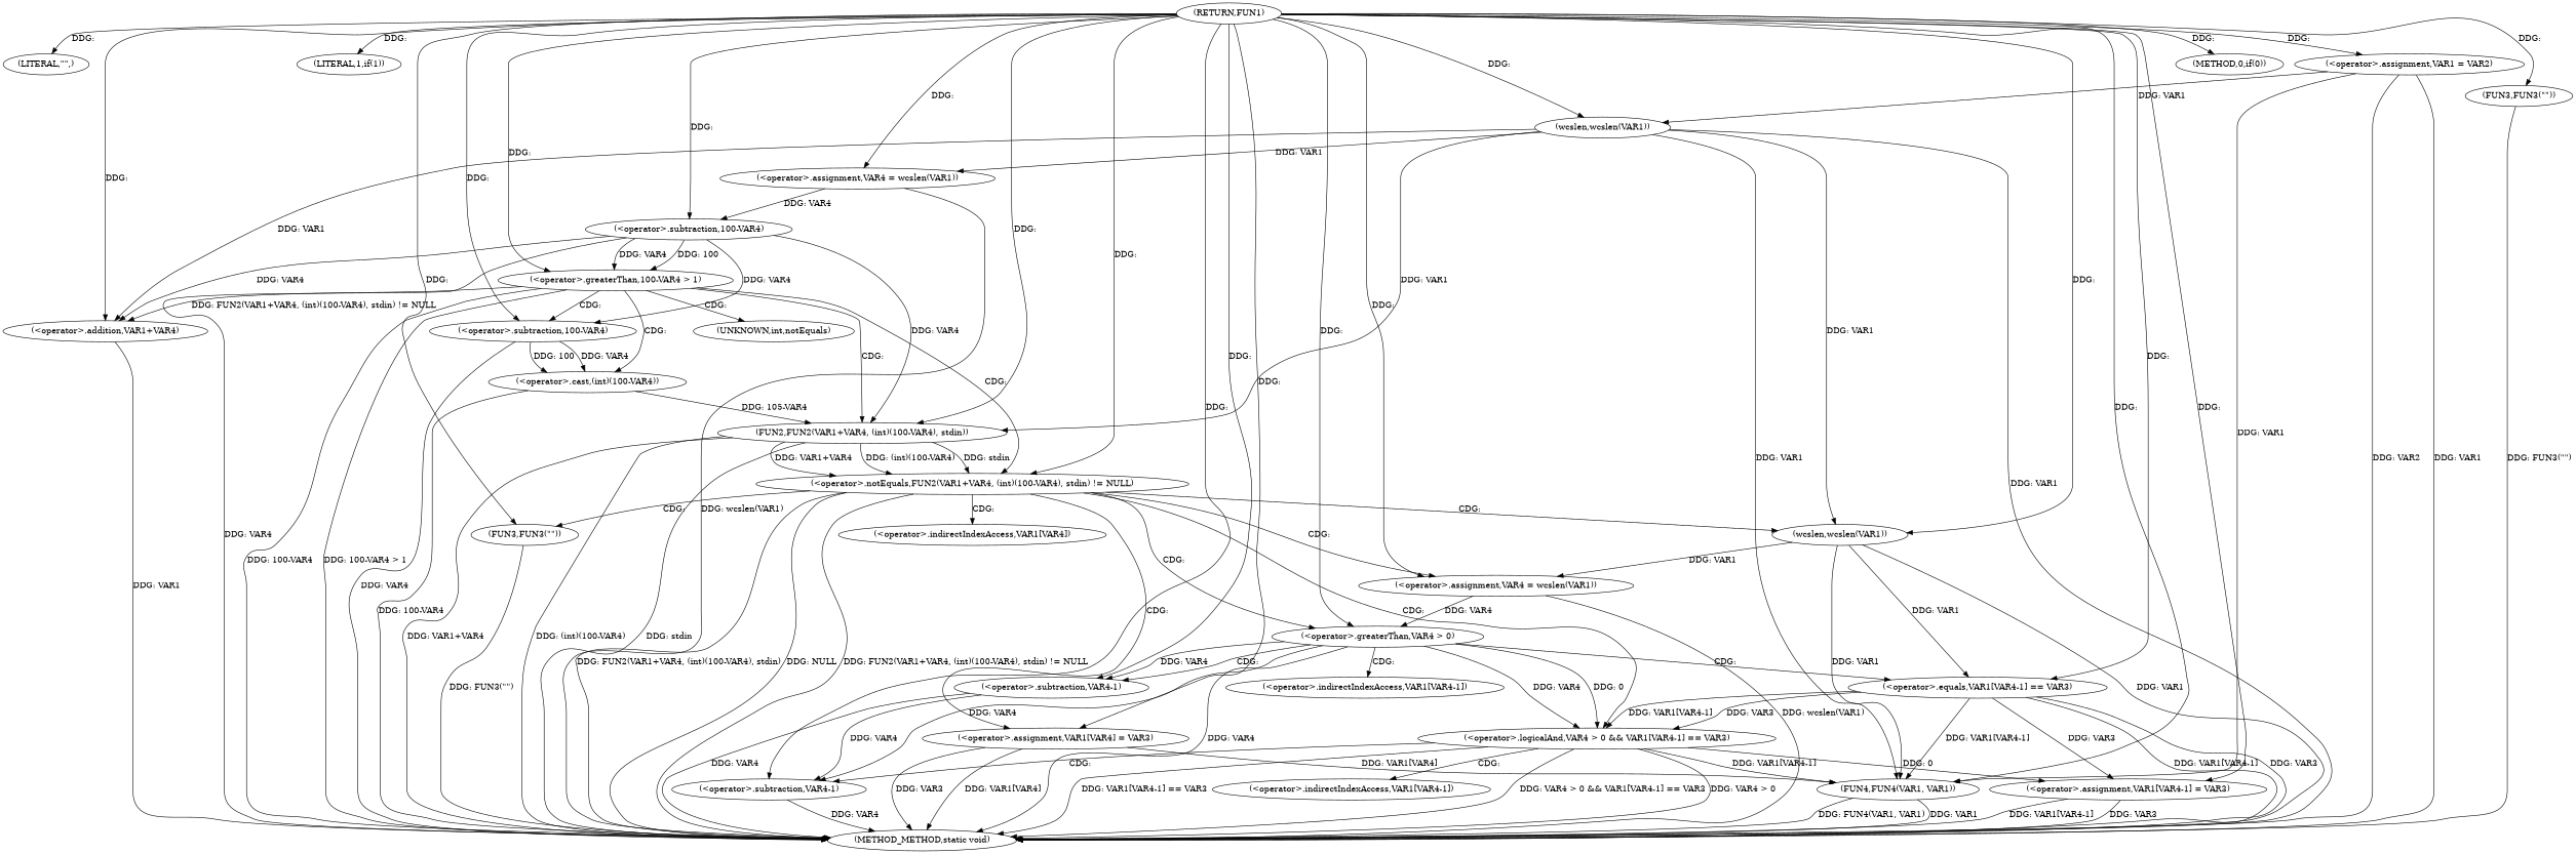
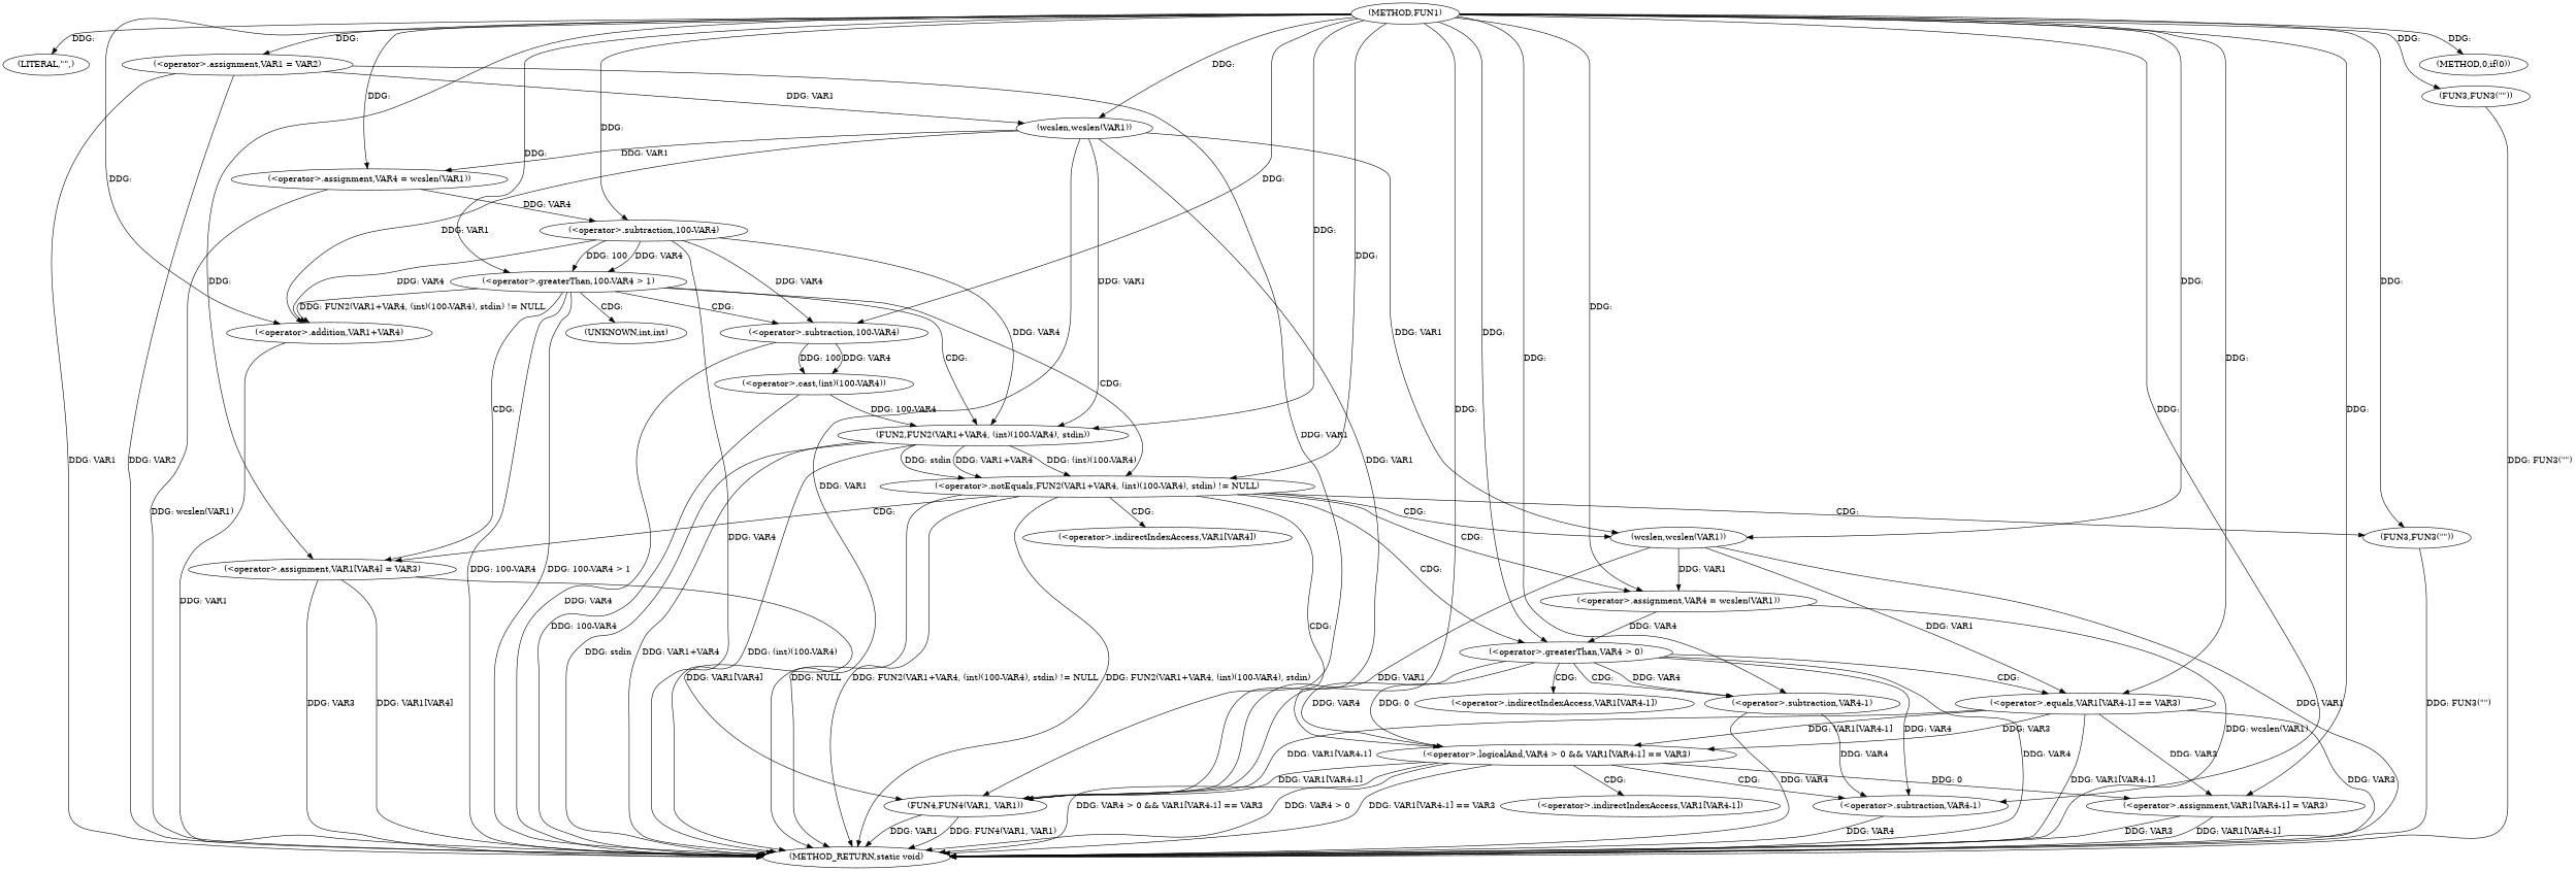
  digraph {
-   n1 [label="(RETURN,FUN1)"]
+   n1 [label="(METHOD,FUN1)"]
    n2 [label="(LITERAL,\"\",)"]
    n3 [label="(<operator>.assignment,VAR1 = VAR2)"]
-   n4 [label="(LITERAL,1,if(1))"]
    n5 [label="(<operator>.assignment,VAR4 = wcslen(VAR1))"]
    n6 [label="(wcslen,wcslen(VAR1))"]
    n7 [label="(<operator>.greaterThan,100-VAR4 > 1)"]
    n8 [label="(<operator>.subtraction,100-VAR4)"]
    n9 [label="(<operator>.notEquals,FUN2(VAR1+VAR4, (int)(100-VAR4), stdin) != NULL)"]
    n10 [label="(FUN2,FUN2(VAR1+VAR4, (int)(100-VAR4), stdin))"]
    n11 [label="(<operator>.addition,VAR1+VAR4)"]
    n12 [label="(<operator>.subtraction,100-VAR4)"]
    n13 [label="(<operator>.assignment,VAR4 = wcslen(VAR1))"]
    n14 [label="(wcslen,wcslen(VAR1))"]
    n15 [label="(<operator>.greaterThan,VAR4 > 0)"]
    n16 [label="(<operator>.equals,VAR1[VAR4-1] == VAR3)"]
    n17 [label="(<operator>.subtraction,VAR4-1)"]
    n18 [label="(<operator>.assignment,VAR1[VAR4-1] = VAR3)"]
    n19 [label="(<operator>.subtraction,VAR4-1)"]
    n20 [label="(FUN3,FUN3(\"\"))"]
    n21 [label="(<operator>.assignment,VAR1[VAR4] = VAR3)"]
    n22 [label="(METHOD,0,if(0))"]
    n23 [label="(FUN3,FUN3(\"\"))"]
    n24 [label="(FUN4,FUN4(VAR1, VAR1))"]
-   n25 [label="(METHOD_METHOD,static void)"]
+   n25 [label="(METHOD_RETURN,static void)"]
    n26 [label="(<operator>.cast,(int)(100-VAR4))"]
-   n27 [label="(UNKNOWN,int,notEquals)"]
+   n27 [label="(UNKNOWN,int,int)"]
    n28 [label="(<operator>.logicalAnd,VAR4 > 0 && VAR1[VAR4-1] == VAR3)"]
    n29 [label="(<operator>.indirectIndexAccess,VAR1[VAR4])"]
    n30 [label="(<operator>.indirectIndexAccess,VAR1[VAR4-1])"]
    n31 [label="(<operator>.indirectIndexAccess,VAR1[VAR4-1])"]
    n1 -> n2 [label="DDG: "]
    n1 -> n3 [label="DDG: "]
-   n1 -> n4 [label="DDG: "]
    n1 -> n5 [label="DDG: "]
    n1 -> n6 [label="DDG: "]
    n1 -> n7 [label="DDG: "]
    n1 -> n8 [label="DDG: "]
    n1 -> n9 [label="DDG: "]
    n1 -> n10 [label="DDG: "]
    n1 -> n11 [label="DDG: "]
    n1 -> n12 [label="DDG: "]
    n1 -> n13 [label="DDG: "]
    n1 -> n14 [label="DDG: "]
    n1 -> n15 [label="DDG: "]
    n1 -> n16 [label="DDG: "]
    n1 -> n17 [label="DDG: "]
    n1 -> n18 [label="DDG: "]
    n1 -> n19 [label="DDG: "]
    n1 -> n20 [label="DDG: "]
    n1 -> n21 [label="DDG: "]
    n1 -> n22 [label="DDG: "]
    n1 -> n23 [label="DDG: "]
    n1 -> n24 [label="DDG: "]
    n3 -> n6 [label="DDG: VAR1"]
    n3 -> n24 [label="DDG: VAR1"]
    n3 -> n25 [label="DDG: VAR1"]
    n3 -> n25 [label="DDG: VAR2"]
    n5 -> n8 [label="DDG: VAR4"]
    n5 -> n25 [label="DDG: wcslen(VAR1)"]
    n6 -> n5 [label="DDG: VAR1"]
    n6 -> n10 [label="DDG: VAR1"]
    n6 -> n11 [label="DDG: VAR1"]
    n6 -> n14 [label="DDG: VAR1"]
    n6 -> n24 [label="DDG: VAR1"]
    n6 -> n25 [label="DDG: VAR1"]
    n7 -> n9 [label="CDG: "]
    n7 -> n10 [label="CDG: "]
    n7 -> n11 [label="DDG: FUN2(VAR1+VAR4, (int)(100-VAR4), stdin) != NULL"]
    n7 -> n12 [label="CDG: "]
    n7 -> n25 [label="DDG: 100-VAR4"]
    n7 -> n25 [label="DDG: 100-VAR4 > 1"]
-   n7 -> n26 [label="CDG: "]
+   n7 -> n21 [label="CDG: "]
    n7 -> n27 [label="CDG: "]
    n8 -> n7 [label="DDG: 100"]
    n8 -> n7 [label="DDG: VAR4"]
    n8 -> n10 [label="DDG: VAR4"]
    n8 -> n11 [label="DDG: VAR4"]
    n8 -> n12 [label="DDG: VAR4"]
    n8 -> n25 [label="DDG: VAR4"]
    n9 -> n13 [label="CDG: "]
    n9 -> n14 [label="CDG: "]
    n9 -> n15 [label="CDG: "]
    n9 -> n20 [label="CDG: "]
    n9 -> n21 [label="CDG: "]
    n9 -> n25 [label="DDG: FUN2(VAR1+VAR4, (int)(100-VAR4), stdin)"]
    n9 -> n25 [label="DDG: NULL"]
    n9 -> n25 [label="DDG: FUN2(VAR1+VAR4, (int)(100-VAR4), stdin) != NULL"]
    n9 -> n28 [label="CDG: "]
    n9 -> n29 [label="CDG: "]
    n10 -> n9 [label="DDG: VAR1+VAR4"]
    n10 -> n9 [label="DDG: (int)(100-VAR4)"]
    n10 -> n9 [label="DDG: stdin"]
    n10 -> n25 [label="DDG: VAR1+VAR4"]
    n10 -> n25 [label="DDG: (int)(100-VAR4)"]
    n10 -> n25 [label="DDG: stdin"]
    n11 -> n25 [label="DDG: VAR1"]
    n12 -> n25 [label="DDG: VAR4"]
    n12 -> n26 [label="DDG: 100"]
    n12 -> n26 [label="DDG: VAR4"]
    n13 -> n15 [label="DDG: VAR4"]
    n13 -> n25 [label="DDG: wcslen(VAR1)"]
    n14 -> n13 [label="DDG: VAR1"]
    n14 -> n16 [label="DDG: VAR1"]
    n14 -> n24 [label="DDG: VAR1"]
    n14 -> n25 [label="DDG: VAR1"]
    n15 -> n16 [label="CDG: "]
    n15 -> n17 [label="DDG: VAR4"]
    n15 -> n17 [label="CDG: "]
    n15 -> n19 [label="DDG: VAR4"]
    n15 -> n25 [label="DDG: VAR4"]
    n15 -> n28 [label="DDG: VAR4"]
    n15 -> n28 [label="DDG: 0"]
    n15 -> n30 [label="CDG: "]
    n16 -> n18 [label="DDG: VAR3"]
    n16 -> n24 [label="DDG: VAR1[VAR4-1]"]
    n16 -> n25 [label="DDG: VAR1[VAR4-1]"]
    n16 -> n25 [label="DDG: VAR3"]
    n16 -> n28 [label="DDG: VAR1[VAR4-1]"]
    n16 -> n28 [label="DDG: VAR3"]
    n17 -> n19 [label="DDG: VAR4"]
    n17 -> n25 [label="DDG: VAR4"]
    n18 -> n25 [label="DDG: VAR3"]
    n18 -> n25 [label="DDG: VAR1[VAR4-1]"]
    n19 -> n25 [label="DDG: VAR4"]
    n20 -> n25 [label="DDG: FUN3(\"\")"]
    n21 -> n24 [label="DDG: VAR1[VAR4]"]
    n21 -> n25 [label="DDG: VAR3"]
    n21 -> n25 [label="DDG: VAR1[VAR4]"]
    n23 -> n25 [label="DDG: FUN3(\"\")"]
    n24 -> n25 [label="DDG: VAR1"]
    n24 -> n25 [label="DDG: FUN4(VAR1, VAR1)"]
-   n26 -> n10 [label="DDG: 105-VAR4"]
+   n26 -> n10 [label="DDG: 100-VAR4"]
    n26 -> n25 [label="DDG: 100-VAR4"]
    n28 -> n18 [label="DDG: 0"]
    n28 -> n19 [label="CDG: "]
    n28 -> n24 [label="DDG: VAR1[VAR4-1]"]
    n28 -> n25 [label="DDG: VAR4 > 0 && VAR1[VAR4-1] == VAR3"]
    n28 -> n25 [label="DDG: VAR4 > 0"]
    n28 -> n25 [label="DDG: VAR1[VAR4-1] == VAR3"]
    n28 -> n31 [label="CDG: "]
  }
